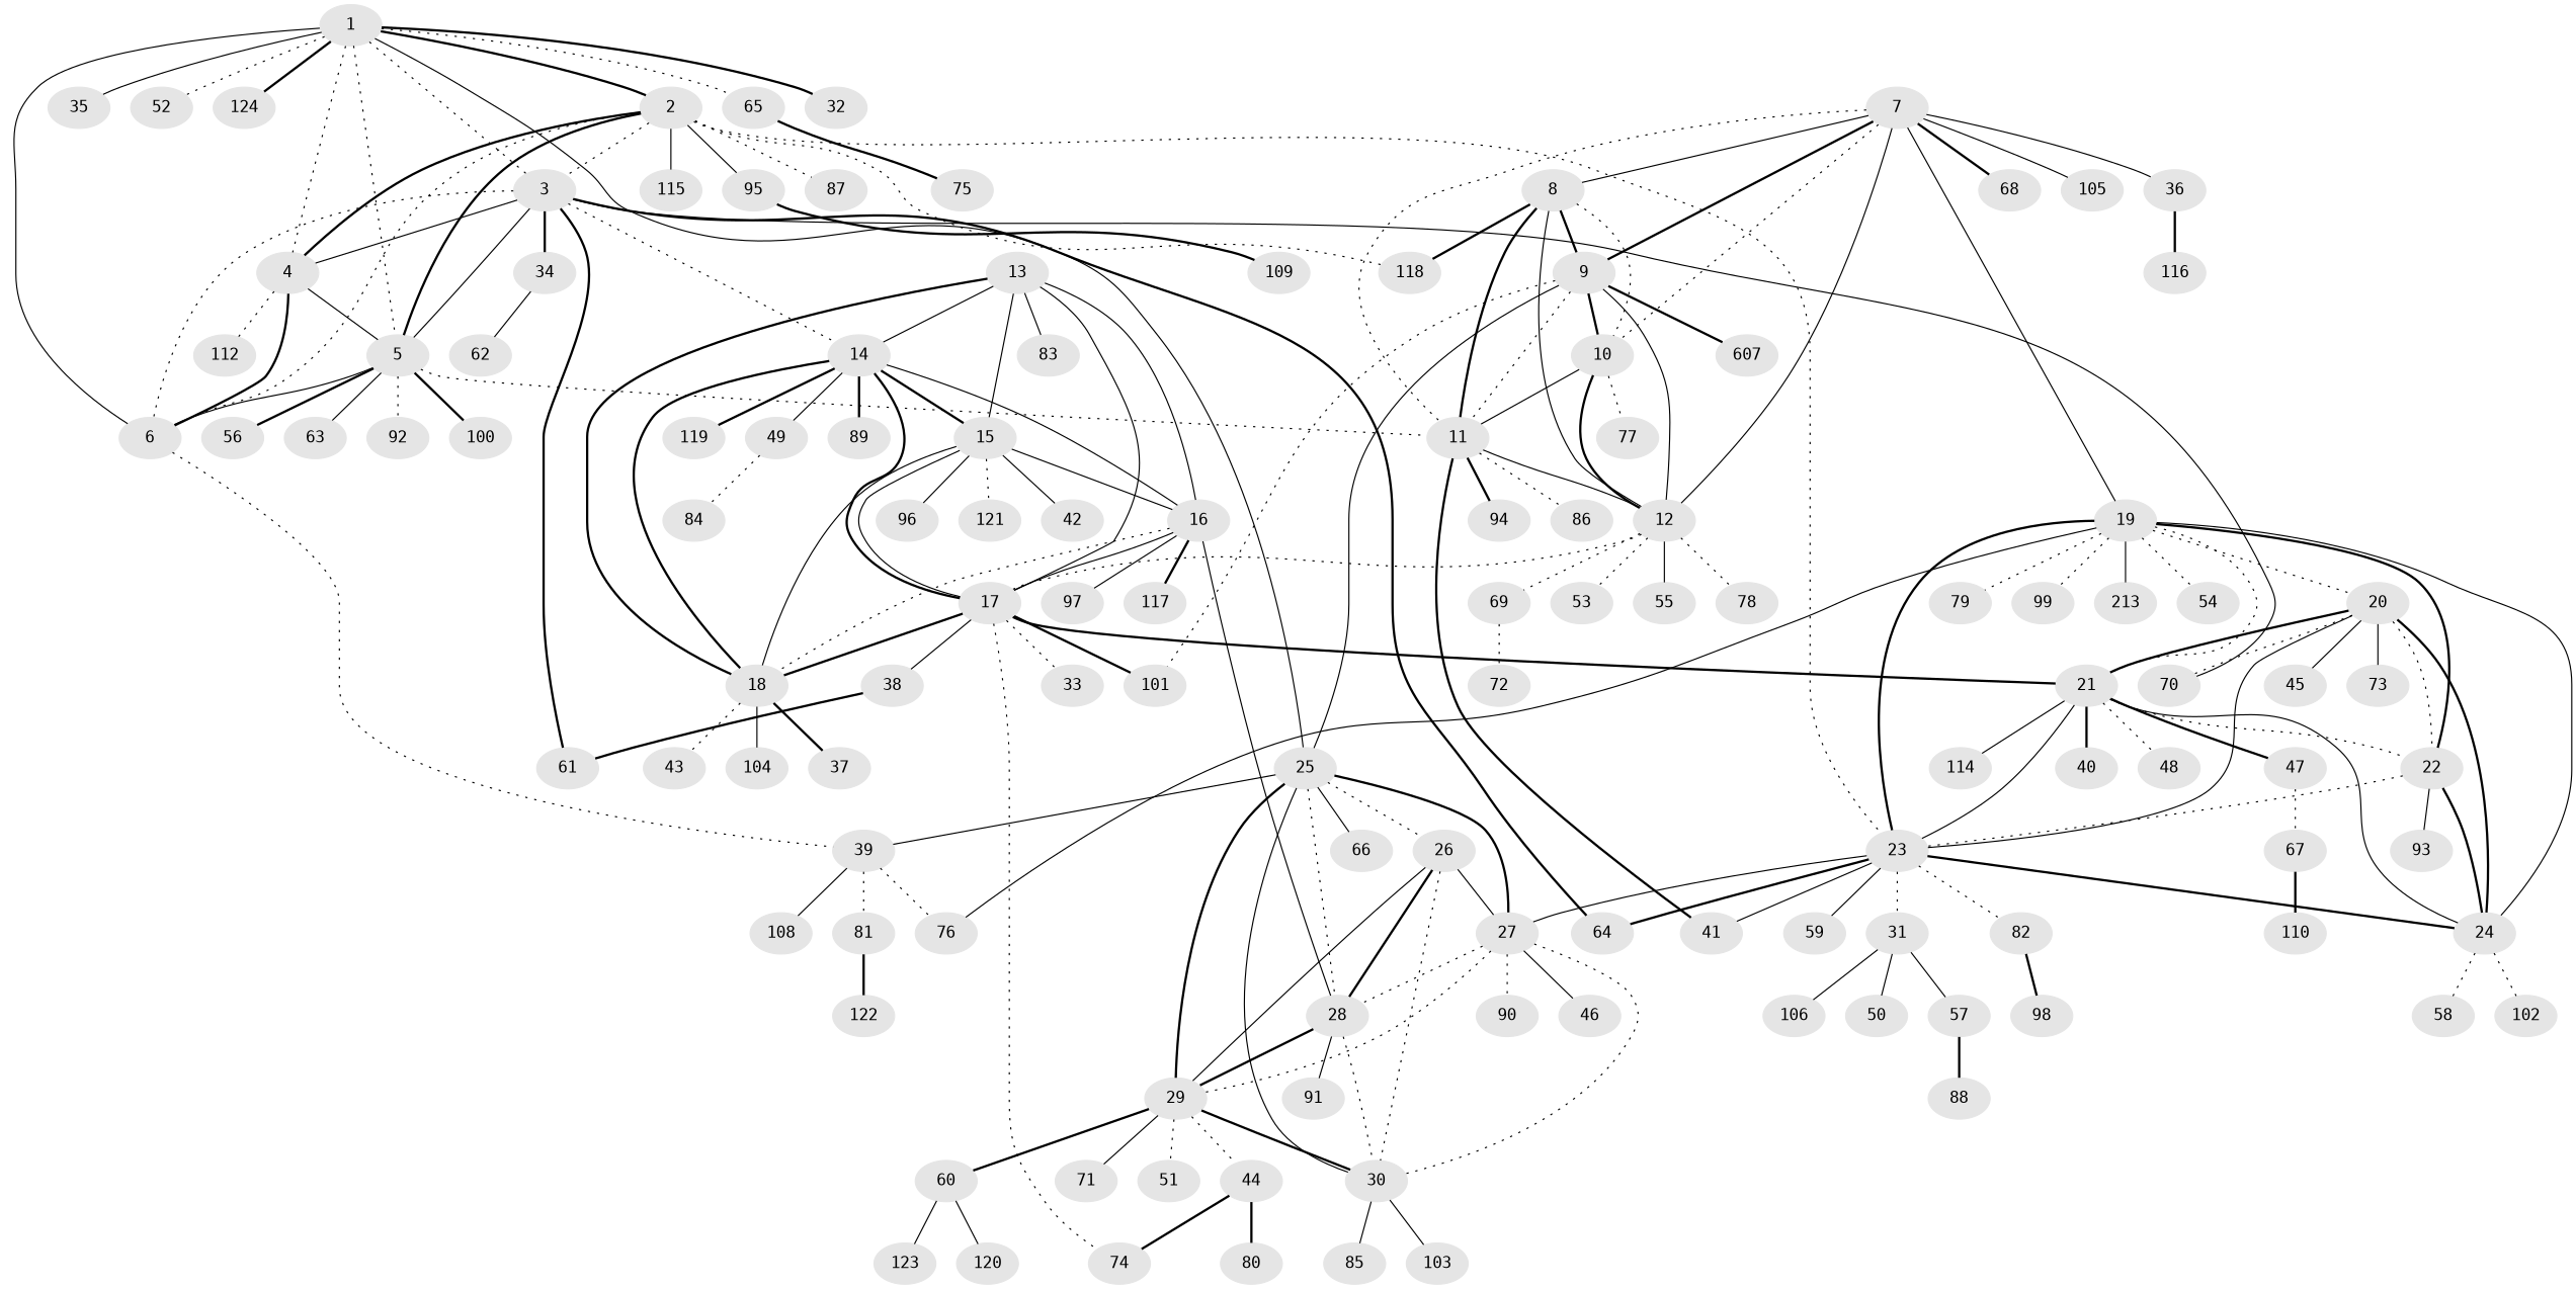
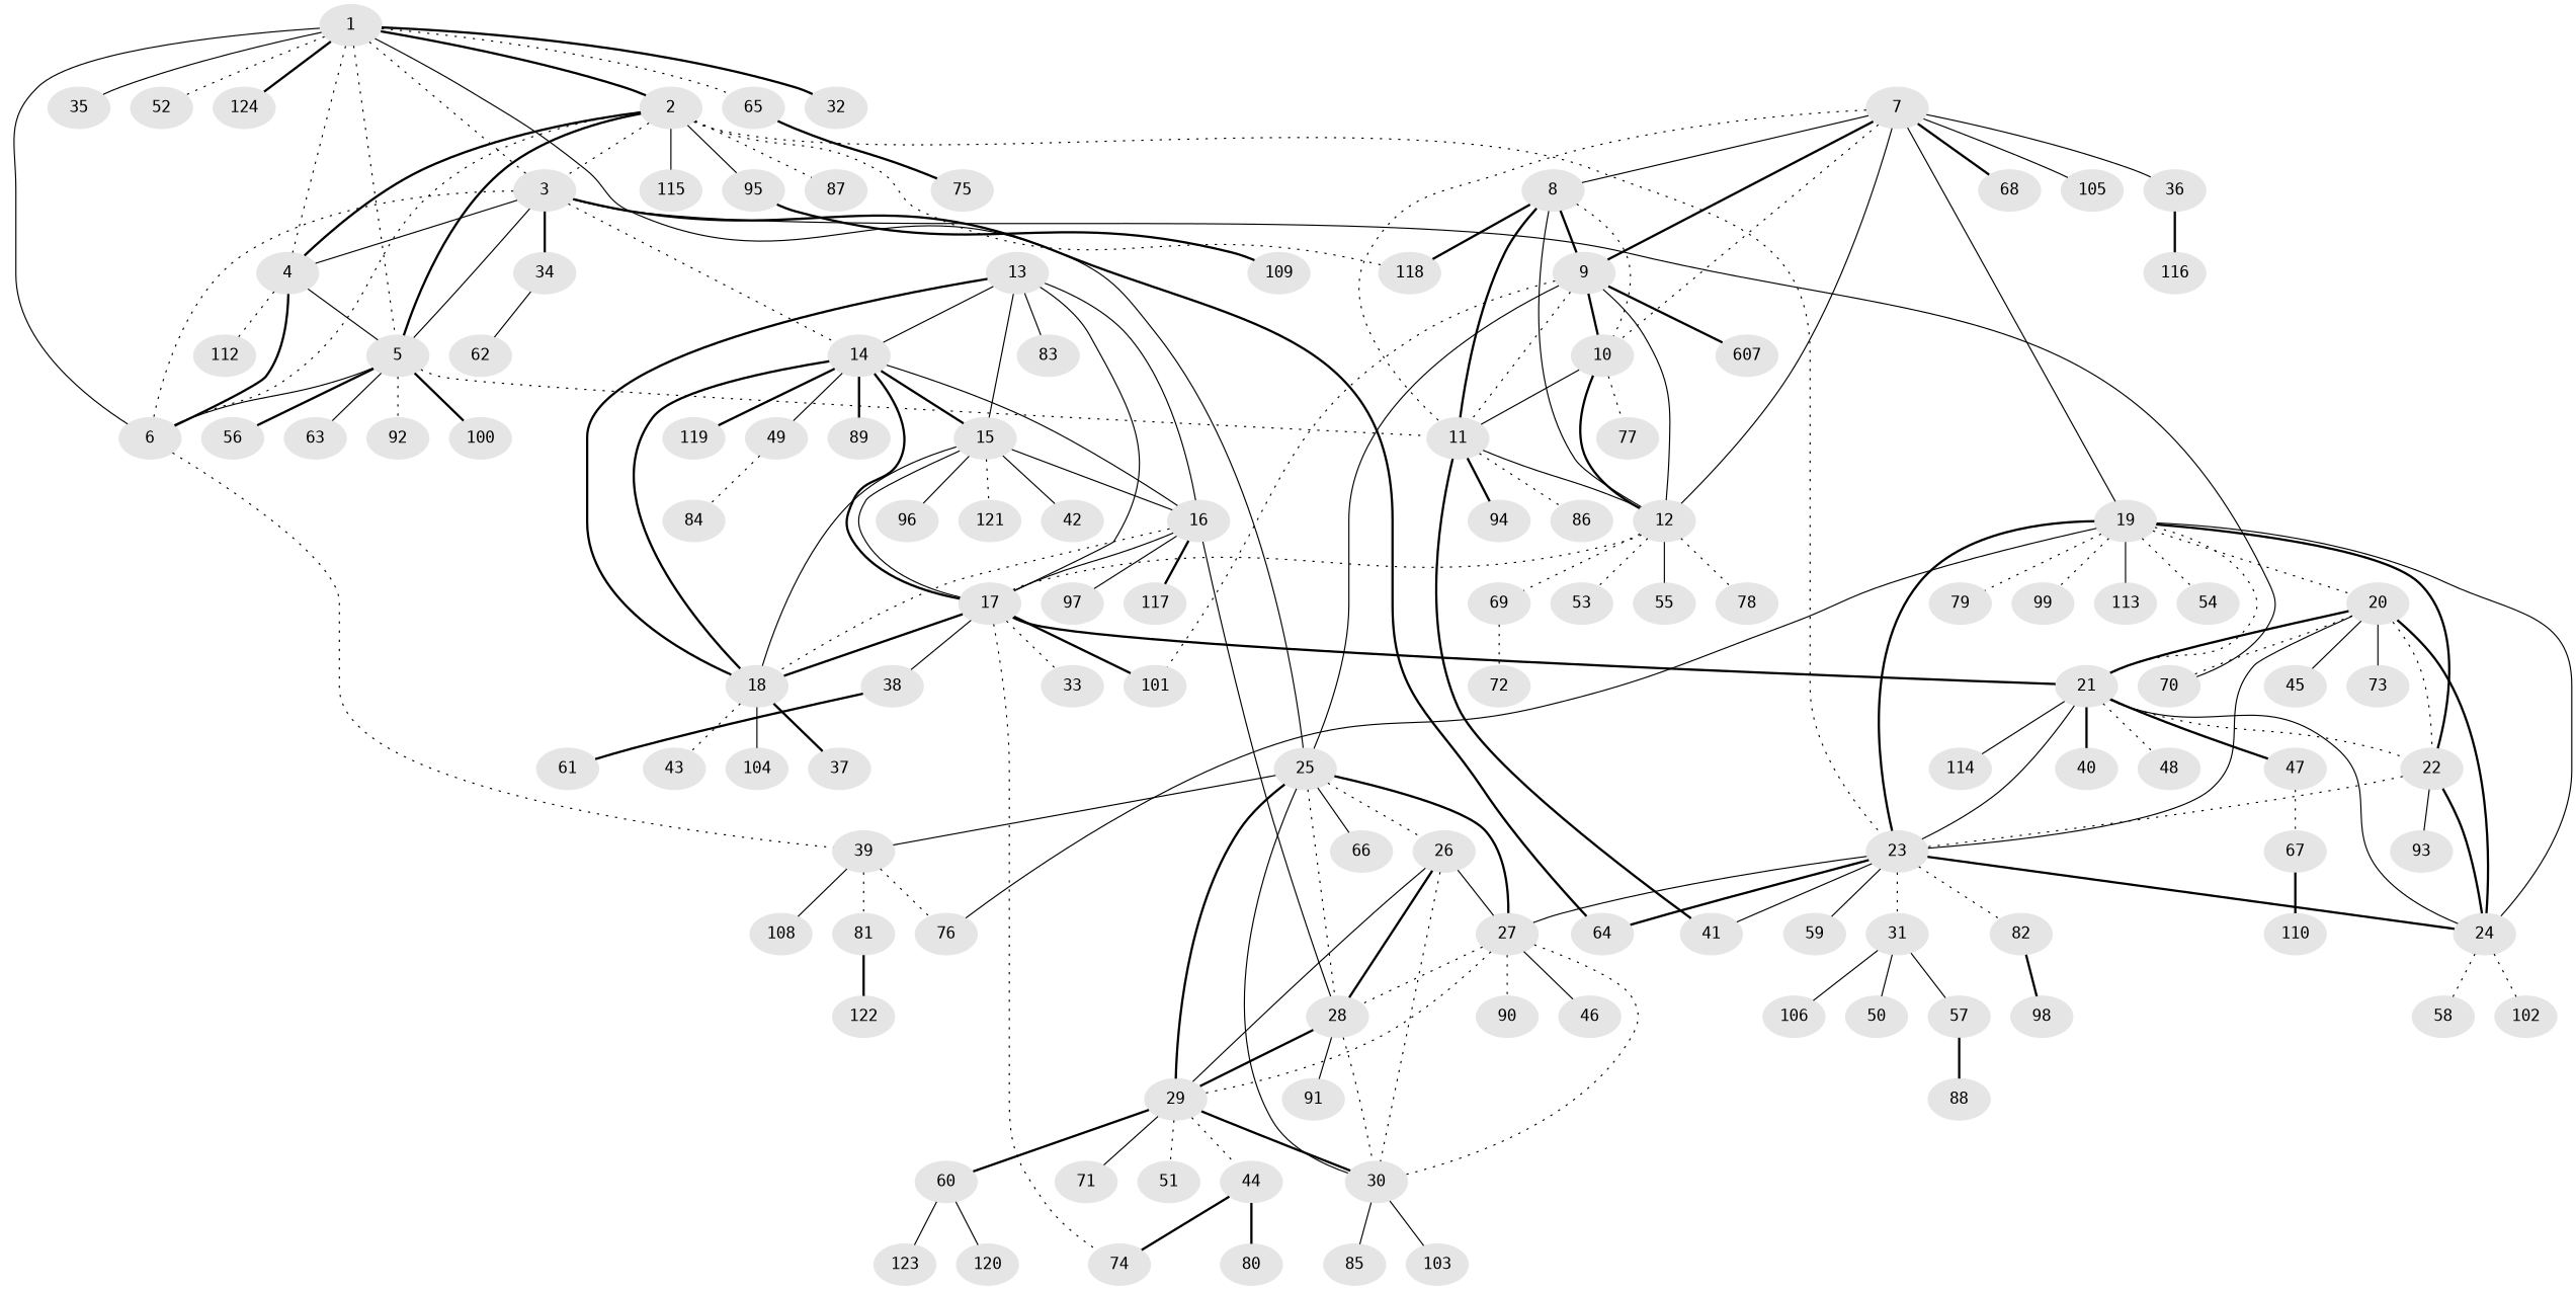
  graph {
    fontname="DejaVu Sans Mono"
    node [color=gray90 fontname="DejaVu Sans Mono" style=filled]
    edge [fontname="DejaVu Sans Mono" style=solid]
    1
    2
    3
    4
    5
    6
    25
    32
    35
    52
    65
    124
    23
    87
    95
    115
    118
    14
    34
    61
    64
    70
    112
    11
    56
    63
    92
    100
    39
    28
    27
    26
    29
    30
    66
    75
    41
    24
    31
    59
    82
    109
    17
    15
    16
    18
    49
    89
    119
    62
    12
    86
    94
    76
    81
    108
    7
    8
    9
    10
    19
    36
    68
    105
    101
    n66 [label=607]
    77
    53
    55
    69
    78
    21
    20
    22
    54
    79
    99
-   113 [label=213]
+   113
    116
    33
    38
    74
    72
    13
    83
    42
    96
    121
    97
    117
    37
    43
    104
    84
    91
    40
    47
    48
    114
    45
    73
    93
    58
    102
    67
    46
    90
    50
    57
    106
    98
    44
    51
    60
    71
    85
    103
    80
    120
    123
    88
    122
    110
    1 -- 2 [style=bold]
    1 -- 3 [style=dotted]
    1 -- 4 [style=dotted]
    1 -- 5 [style=dotted]
    1 -- 6
    1 -- 25
    1 -- 32 [style=bold]
    1 -- 35
    1 -- 52 [style=dotted]
    1 -- 65 [style=dotted]
    1 -- 124 [style=bold]
    2 -- 3 [style=dotted]
    2 -- 4 [style=bold]
    2 -- 5 [style=bold]
    2 -- 6 [style=dotted]
    2 -- 23 [style=dotted]
    2 -- 87 [style=dotted]
    2 -- 95
    2 -- 115
    2 -- 118 [style=dotted]
    3 -- 4
    3 -- 5
    3 -- 6 [style=dotted]
    3 -- 14 [style=dotted]
    3 -- 34 [style=bold]
-   3 -- 61 [style=bold]
    3 -- 64 [style=bold]
    3 -- 70
    4 -- 5
    4 -- 6 [style=bold]
    4 -- 112 [style=dotted]
    5 -- 6
    5 -- 11 [style=dotted]
    5 -- 56 [style=bold]
    5 -- 63
    5 -- 92 [style=dotted]
    5 -- 100 [style=bold]
    6 -- 39 [style=dotted]
    25 -- 39
    25 -- 28 [style=dotted]
    25 -- 27 [style=bold]
    25 -- 26 [style=dotted]
    25 -- 29 [style=bold]
    25 -- 30
    25 -- 66
    65 -- 75 [style=bold]
    23 -- 64 [style=bold]
    23 -- 27
    23 -- 41
    23 -- 24 [style=bold]
    23 -- 31 [style=dotted]
    23 -- 59
    23 -- 82 [style=dotted]
    95 -- 109 [style=bold]
    14 -- 17 [style=bold]
    14 -- 15 [style=bold]
    14 -- 16
    14 -- 18 [style=bold]
    14 -- 49
    14 -- 89 [style=bold]
    14 -- 119 [style=bold]
    34 -- 62
    11 -- 41 [style=bold]
    11 -- 12
    11 -- 86 [style=dotted]
    11 -- 94 [style=bold]
    39 -- 76 [style=dotted]
    39 -- 81 [style=dotted]
    39 -- 108
    28 -- 29 [style=bold]
    28 -- 30 [style=dotted]
    28 -- 91
    27 -- 28 [style=dotted]
    27 -- 29 [style=dotted]
    27 -- 30 [style=dotted]
    27 -- 46
    27 -- 90 [style=dotted]
    26 -- 28 [style=bold]
    26 -- 27
    26 -- 29
    26 -- 30 [style=dotted]
    29 -- 30 [style=bold]
    29 -- 44 [style=dotted]
    29 -- 51 [style=dotted]
    29 -- 60 [style=bold]
    29 -- 71
    30 -- 85
    30 -- 103
    24 -- 58 [style=dotted]
    24 -- 102 [style=dotted]
    31 -- 50
    31 -- 57
    31 -- 106
    82 -- 98 [style=bold]
    17 -- 18 [style=bold]
    17 -- 101 [style=bold]
    17 -- 21 [style=bold]
    17 -- 33 [style=dotted]
    17 -- 38
    17 -- 74 [style=dotted]
    15 -- 17
    15 -- 16
    15 -- 18
    15 -- 42
    15 -- 96
    15 -- 121 [style=dotted]
    16 -- 28
    16 -- 17
    16 -- 18 [style=dotted]
    16 -- 97
    16 -- 117 [style=bold]
    18 -- 37 [style=bold]
    18 -- 43 [style=dotted]
    18 -- 104
    49 -- 84 [style=dotted]
    12 -- 17 [style=dotted]
    12 -- 53 [style=dotted]
    12 -- 55
    12 -- 69 [style=dotted]
    12 -- 78 [style=dotted]
    81 -- 122 [style=bold]
    7 -- 11 [style=dotted]
    7 -- 12
    7 -- 8
    7 -- 9 [style=bold]
    7 -- 10 [style=dotted]
    7 -- 19
    7 -- 36
    7 -- 68 [style=bold]
    7 -- 105
    8 -- 118 [style=bold]
    8 -- 11 [style=bold]
    8 -- 12
    8 -- 9 [style=bold]
    8 -- 10 [style=dotted]
    9 -- 25
    9 -- 11 [style=dotted]
    9 -- 12
    9 -- 10 [style=bold]
    9 -- 101 [style=dotted]
    9 -- n66 [style=bold]
    10 -- 11
    10 -- 12 [style=bold]
    10 -- 77 [style=dotted]
    19 -- 23 [style=bold]
    19 -- 24
    19 -- 76
    19 -- 21 [style=dotted]
    19 -- 20 [style=dotted]
    19 -- 22 [style=bold]
    19 -- 54 [style=dotted]
    19 -- 79 [style=dotted]
    19 -- 99 [style=dotted]
    19 -- 113
    36 -- 116 [style=bold]
    69 -- 72 [style=dotted]
    21 -- 23
    21 -- 24
    21 -- 22 [style=dotted]
    21 -- 40 [style=bold]
    21 -- 47 [style=bold]
    21 -- 48 [style=dotted]
    21 -- 114
    20 -- 23
    20 -- 70 [style=dotted]
    20 -- 24 [style=bold]
    20 -- 21 [style=bold]
    20 -- 22 [style=dotted]
    20 -- 45
    20 -- 73
    22 -- 23 [style=dotted]
    22 -- 24 [style=bold]
    22 -- 93
    38 -- 61 [style=bold]
    13 -- 14
    13 -- 17
    13 -- 15
    13 -- 16
    13 -- 18 [style=bold]
    13 -- 83
    47 -- 67 [style=dotted]
    67 -- 110 [style=bold]
    57 -- 88 [style=bold]
    44 -- 74 [style=bold]
    44 -- 80 [style=bold]
    60 -- 120
    60 -- 123
  }
